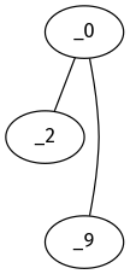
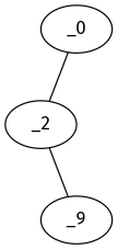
  graph {
    fontname="Fira Sans"
    node [fontname="Fira Sans"]
    edge [fontname="Fira Sans"]
    _0 [x=0.690925 y=2.80352]
    _2 [x=1.9569 y=0.443668]
    n3 [label=_9 x=1.69787 y=3.61664]
    _0 -- _2
-   _0 -- n3
+   _2 -- n3
  }
